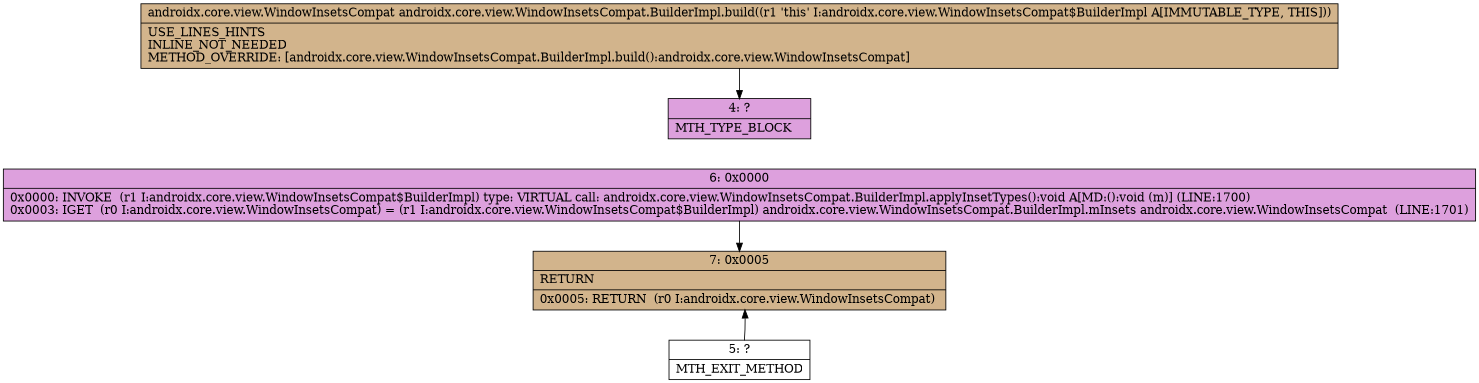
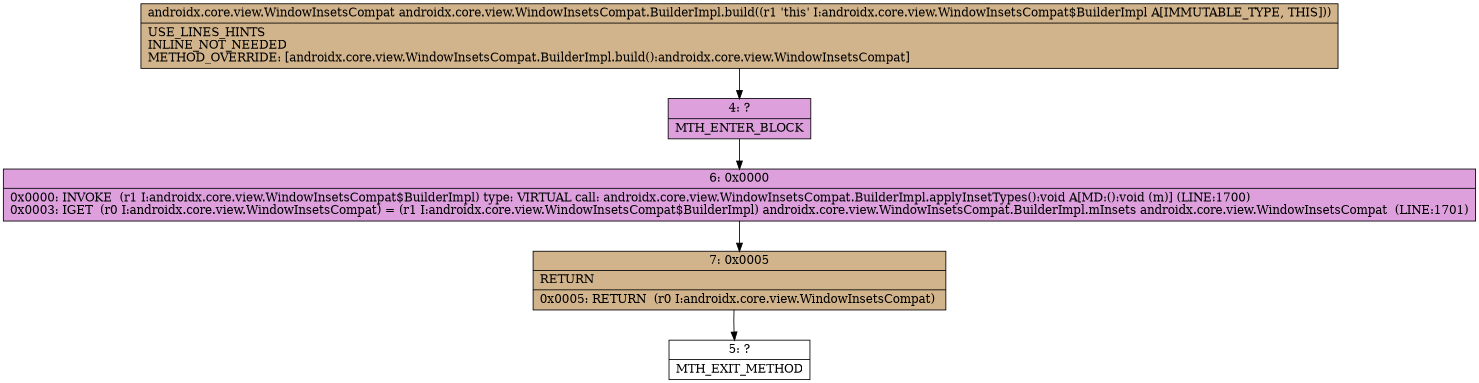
  digraph {
    node [fillcolor=plum shape=record style=filled]
-   n1 [label="{4\:\ ?|MTH_TYPE_BLOCK\l}"]
+   n1 [label="{4\:\ ?|MTH_ENTER_BLOCK\l}"]
    n2 [label="{6\:\ 0x0000|0x0000: INVOKE  (r1 I:androidx.core.view.WindowInsetsCompat$BuilderImpl) type: VIRTUAL call: androidx.core.view.WindowInsetsCompat.BuilderImpl.applyInsetTypes():void A[MD:():void (m)] (LINE:1700)\l0x0003: IGET  (r0 I:androidx.core.view.WindowInsetsCompat) = (r1 I:androidx.core.view.WindowInsetsCompat$BuilderImpl) androidx.core.view.WindowInsetsCompat.BuilderImpl.mInsets androidx.core.view.WindowInsetsCompat  (LINE:1701)\l}"]
    n3 [fillcolor=tan label="{7\:\ 0x0005|RETURN\l|0x0005: RETURN  (r0 I:androidx.core.view.WindowInsetsCompat) \l}"]
    n4 [fillcolor=white label="{5\:\ ?|MTH_EXIT_METHOD\l}"]
    n5 [fillcolor=tan label="{androidx.core.view.WindowInsetsCompat androidx.core.view.WindowInsetsCompat.BuilderImpl.build((r1 'this' I:androidx.core.view.WindowInsetsCompat$BuilderImpl A[IMMUTABLE_TYPE, THIS]))  | USE_LINES_HINTS\lINLINE_NOT_NEEDED\lMETHOD_OVERRIDE: [androidx.core.view.WindowInsetsCompat.BuilderImpl.build():androidx.core.view.WindowInsetsCompat]\l}"]
+   n1 -> n2
    n2 -> n3
-   n4 -> n3
+   n3 -> n4
    n5 -> n1
  }
